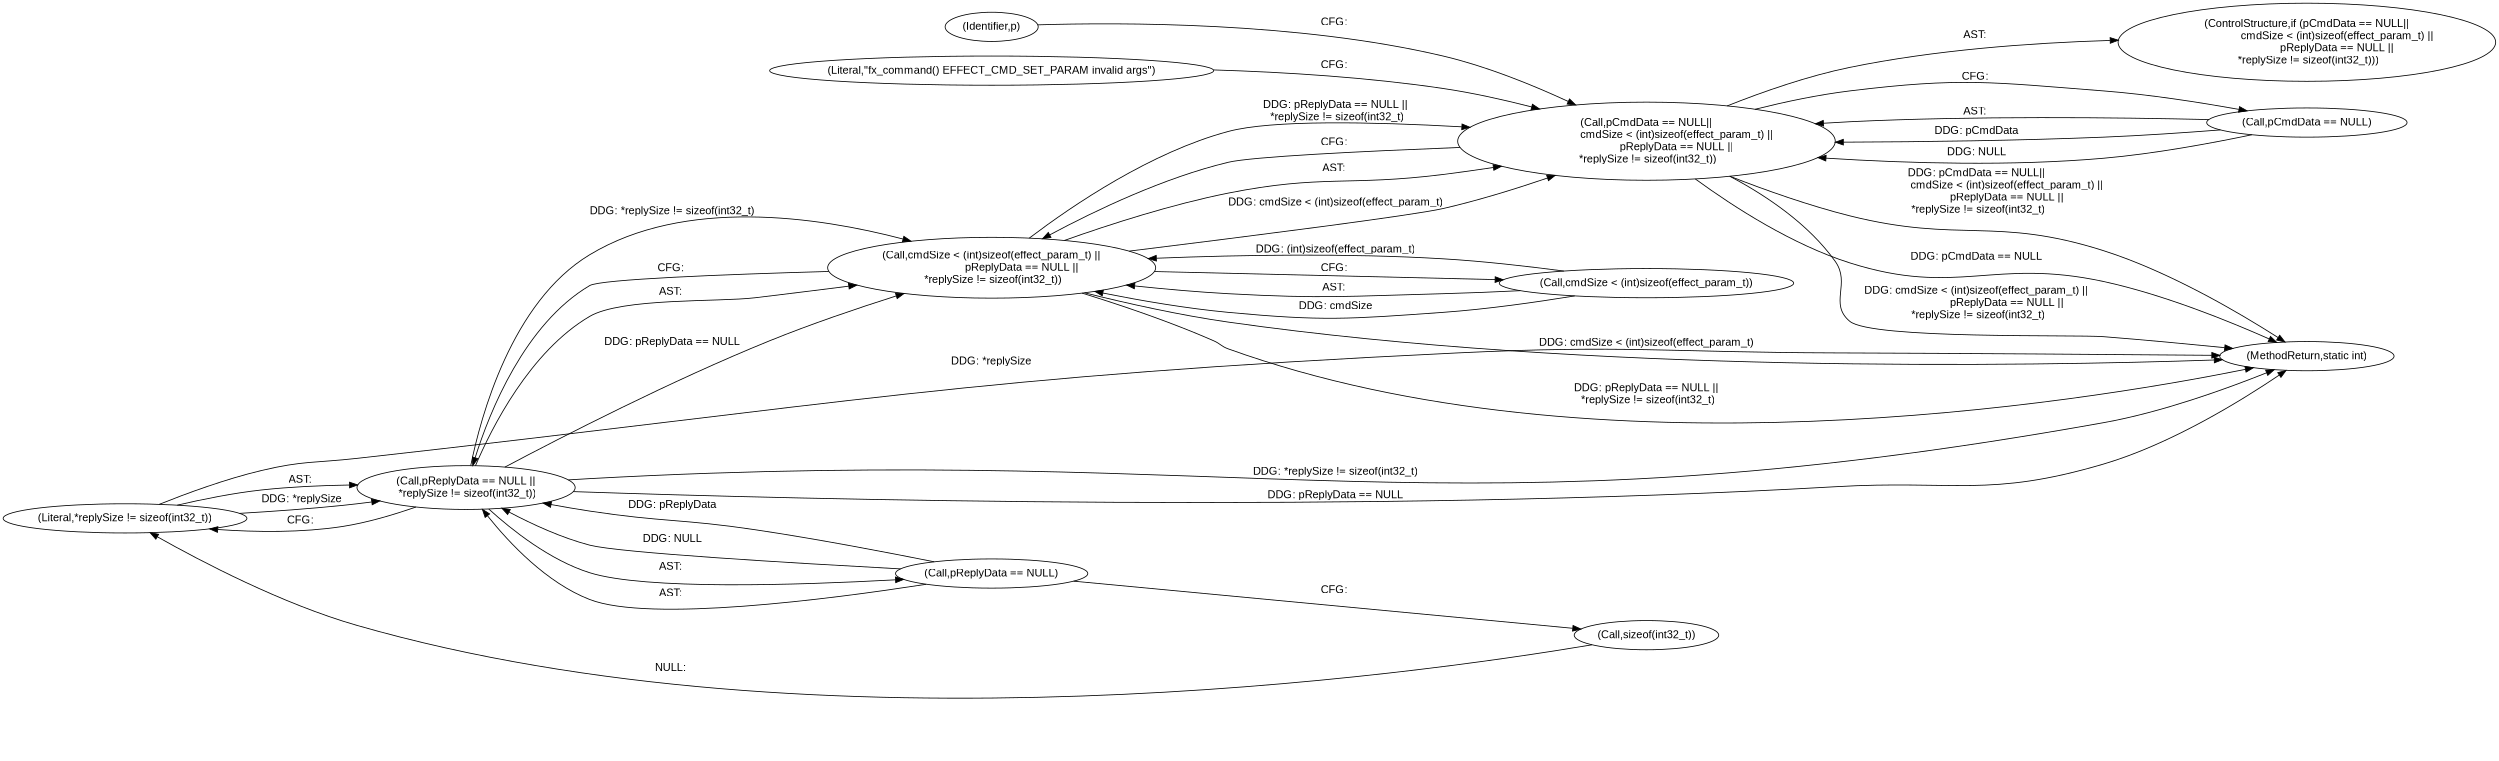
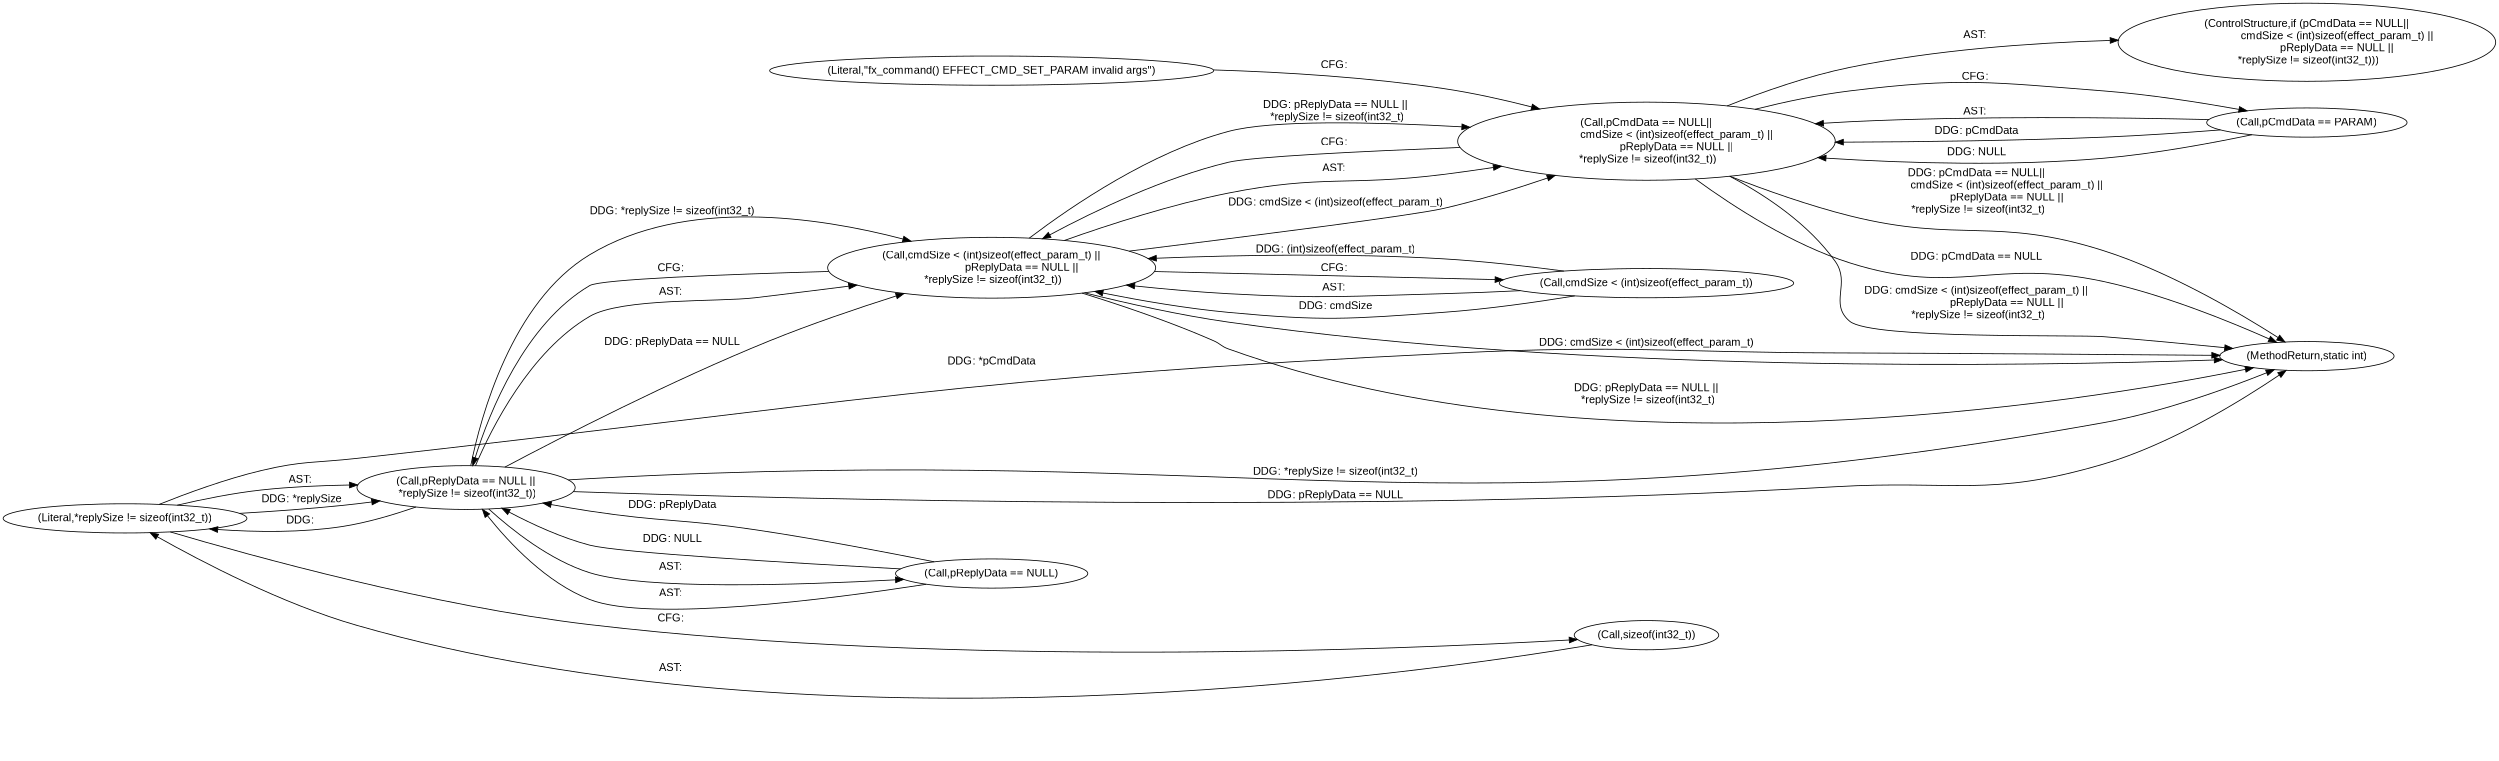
  digraph {
    fontname="Liberation Sans"
    rankdir=LR
    node [fontname="Liberation Sans"]
    edge [fontname="Liberation Sans"]
    n1 [label="(Literal,*replySize != sizeof(int32_t))"]
    n2 [label="(Call,pReplyData == NULL ||\n *replySize != sizeof(int32_t))"]
    n3 [label="(MethodReturn,static int)"]
    n4 [label="(Call,sizeof(int32_t))"]
    n5 [label="(Call,cmdSize < (int)sizeof(effect_param_t) ||\n                    pReplyData == NULL ||\n *replySize != sizeof(int32_t))"]
    n6 [label="(Call,pReplyData == NULL)"]
    n7 [label="(Call,pCmdData == NULL||\n                    cmdSize < (int)sizeof(effect_param_t) ||\n                    pReplyData == NULL ||\n *replySize != sizeof(int32_t))"]
    n8 [label="(Call,cmdSize < (int)sizeof(effect_param_t))"]
    n9 [label="(ControlStructure,if (pCmdData == NULL||\n                    cmdSize < (int)sizeof(effect_param_t) ||\n                    pReplyData == NULL ||\n *replySize != sizeof(int32_t)))"]
-   n10 [label="(Call,pCmdData == NULL)"]
-   n11 [label="(Identifier,p)"]
+   n10 [label="(Call,pCmdData == PARAM)"]
    n12 [label="(Literal,\"fx_command() EFFECT_CMD_SET_PARAM invalid args\")"]
    n1 -> n2 [label="AST: "]
    n1 -> n2 [label="DDG: *replySize"]
-   n1 -> n3 [label="DDG: *replySize"]
-   n6 -> n4 [label="CFG: "]
-   n2 -> n1 [label="CFG: "]
+   n1 -> n3 [label="DDG: *pCmdData"]
+   n1 -> n4 [label="CFG: "]
+   n2 -> n1 [label="DDG: "]
    n2 -> n3 [label="DDG: *replySize != sizeof(int32_t)"]
    n2 -> n3 [label="DDG: pReplyData == NULL"]
    n2 -> n5 [label="AST: "]
    n2 -> n5 [label="DDG: pReplyData == NULL"]
    n2 -> n5 [label="DDG: *replySize != sizeof(int32_t)"]
    n2 -> n6 [label="AST: "]
-   n4 -> n1 [label="NULL: "]
+   n4 -> n1 [label="AST: "]
    n5 -> n2 [label="CFG: "]
    n5 -> n3 [label="DDG: cmdSize < (int)sizeof(effect_param_t)"]
    n5 -> n3 [label="DDG: pReplyData == NULL ||\n *replySize != sizeof(int32_t)"]
    n5 -> n7 [label="AST: "]
    n5 -> n7 [label="DDG: cmdSize < (int)sizeof(effect_param_t)"]
    n5 -> n7 [label="DDG: pReplyData == NULL ||\n *replySize != sizeof(int32_t)"]
    n5 -> n8 [label="CFG: "]
    n6 -> n2 [label="AST: "]
    n6 -> n2 [label="DDG: pReplyData"]
    n6 -> n2 [label="DDG: NULL"]
    n7 -> n3 [label="DDG: pCmdData == NULL"]
    n7 -> n3 [label="DDG: cmdSize < (int)sizeof(effect_param_t) ||\n                    pReplyData == NULL ||\n *replySize != sizeof(int32_t)"]
    n7 -> n3 [label="DDG: pCmdData == NULL||\n                    cmdSize < (int)sizeof(effect_param_t) ||\n                    pReplyData == NULL ||\n *replySize != sizeof(int32_t)"]
    n7 -> n5 [label="CFG: "]
    n7 -> n9 [label="AST: "]
    n7 -> n10 [label="CFG: "]
    n8 -> n5 [label="AST: "]
    n8 -> n5 [label="DDG: cmdSize"]
    n8 -> n5 [label="DDG: (int)sizeof(effect_param_t)"]
    n10 -> n7 [label="AST: "]
    n10 -> n7 [label="DDG: pCmdData"]
    n10 -> n7 [label="DDG: NULL"]
-   n11 -> n7 [label="CFG: "]
    n12 -> n7 [label="CFG: "]
  }
